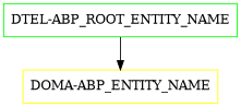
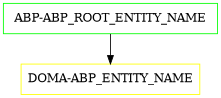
  digraph {
    node [shape=box]
-   "DTEL-ABP_ROOT_ENTITY_NAME" [color=green]
+   "DTEL-ABP_ROOT_ENTITY_NAME" [color=green label="ABP-ABP_ROOT_ENTITY_NAME"]
    "DOMA-ABP_ENTITY_NAME" [color=yellow]
    "DTEL-ABP_ROOT_ENTITY_NAME" -> "DOMA-ABP_ENTITY_NAME"
  }
